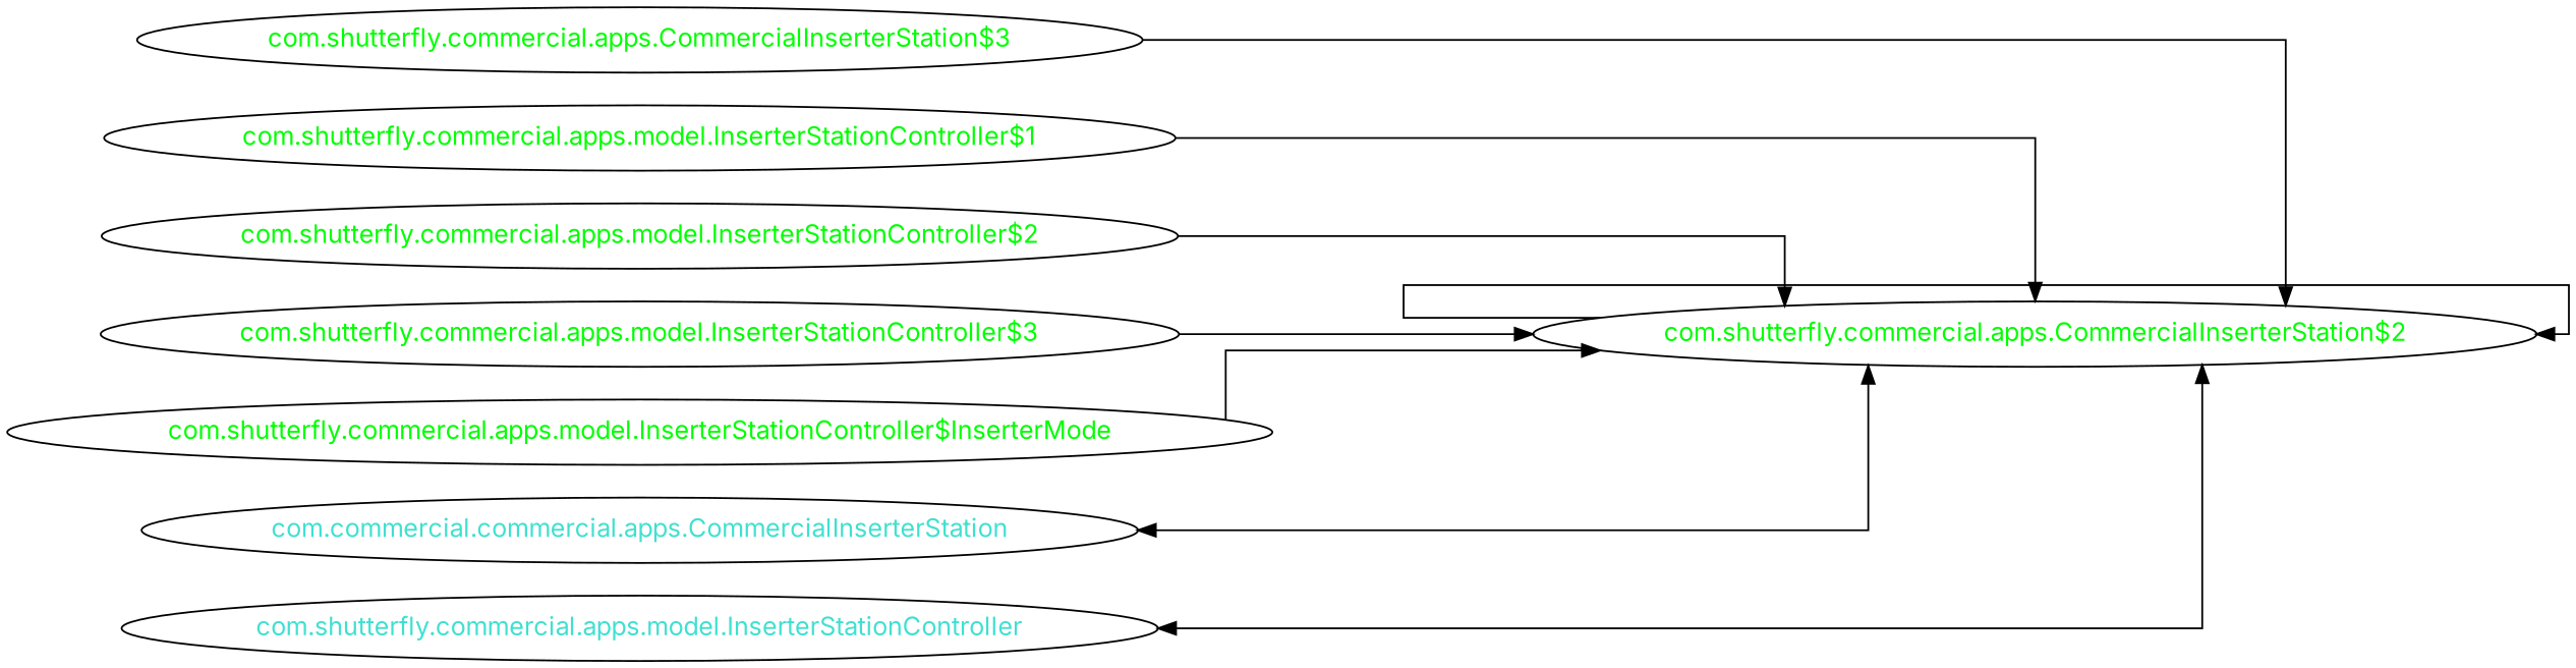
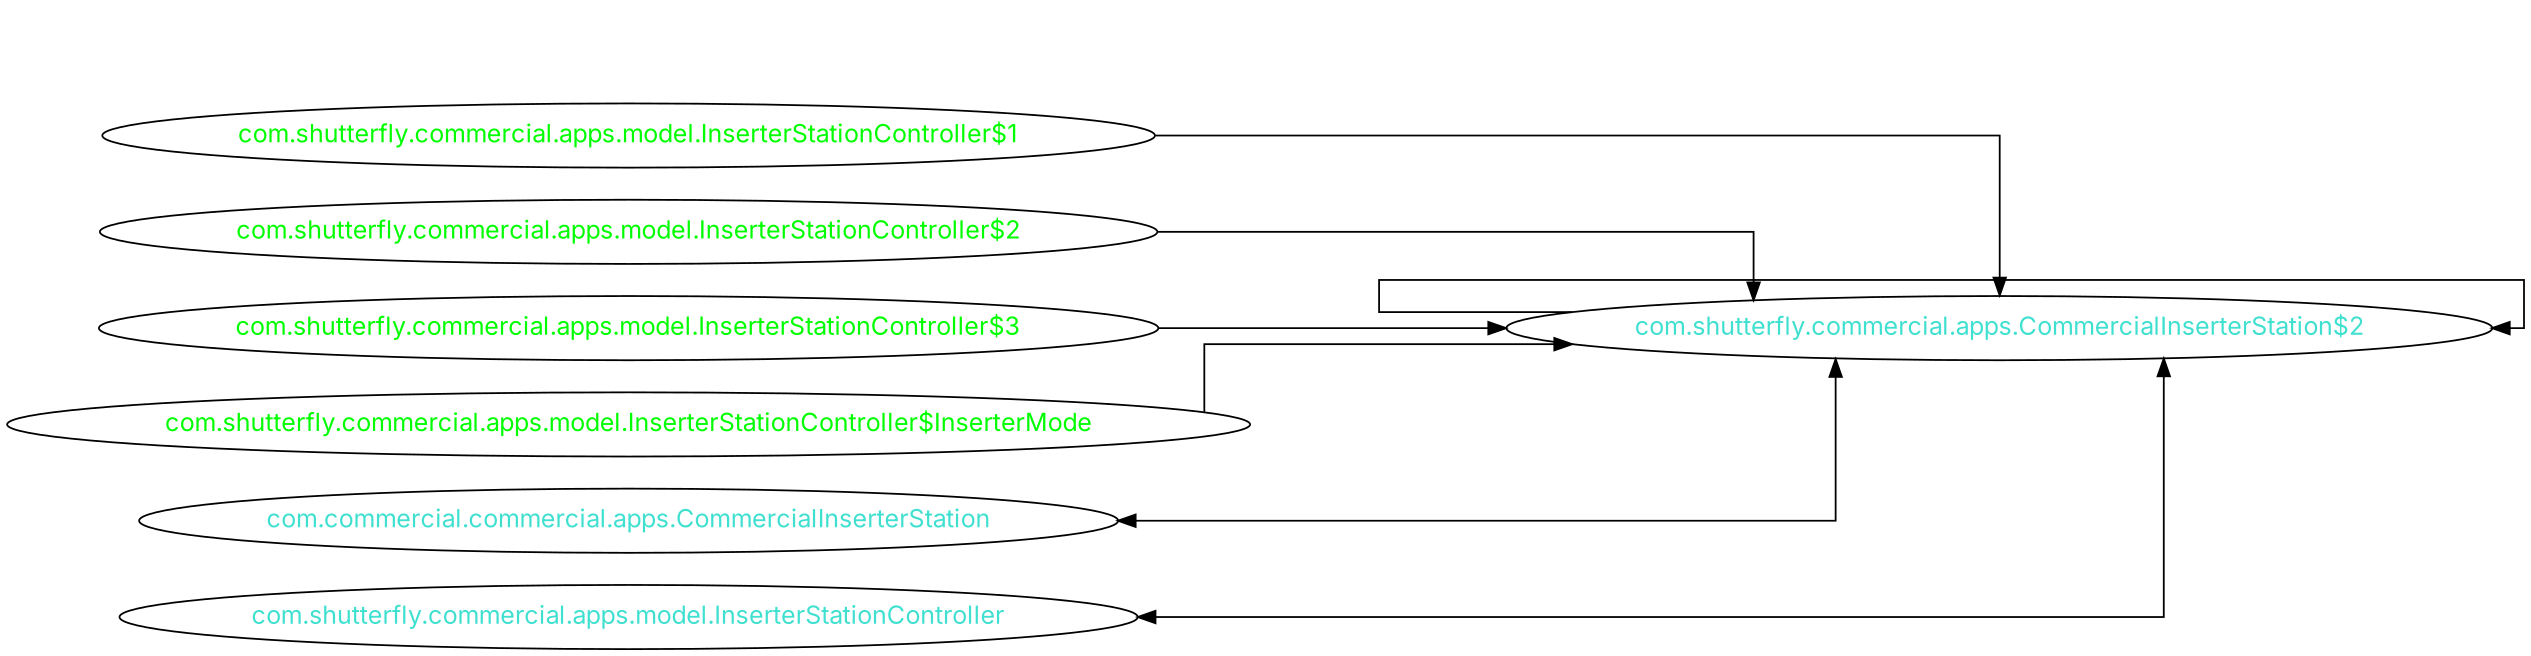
  digraph {
    concentrate=true
    fontname=Inter
    rankdir=LR
    ranksep=2.0
    splines=ortho
    node [fontcolor=green fontname=Inter]
    edge [fontname=Inter]
-   "com.shutterfly.commercial.apps.CommercialInserterStation$2"
-   "com.shutterfly.commercial.apps.CommercialInserterStation$3"
+   "com.shutterfly.commercial.apps.CommercialInserterStation$2" [fontcolor=turquoise]
    "com.shutterfly.commercial.apps.model.InserterStationController$1"
    "com.shutterfly.commercial.apps.model.InserterStationController$2"
    "com.shutterfly.commercial.apps.model.InserterStationController$3"
    "com.shutterfly.commercial.apps.model.InserterStationController$InserterMode"
    n7 [fontcolor=turquoise label="com.commercial.commercial.apps.CommercialInserterStation"]
    "com.shutterfly.commercial.apps.model.InserterStationController" [fontcolor=turquoise]
    "com.shutterfly.commercial.apps.CommercialInserterStation$2" -> "com.shutterfly.commercial.apps.CommercialInserterStation$2"
-   "com.shutterfly.commercial.apps.CommercialInserterStation$3" -> "com.shutterfly.commercial.apps.CommercialInserterStation$2"
    "com.shutterfly.commercial.apps.model.InserterStationController$1" -> "com.shutterfly.commercial.apps.CommercialInserterStation$2"
    "com.shutterfly.commercial.apps.model.InserterStationController$2" -> "com.shutterfly.commercial.apps.CommercialInserterStation$2"
    "com.shutterfly.commercial.apps.model.InserterStationController$3" -> "com.shutterfly.commercial.apps.CommercialInserterStation$2"
    "com.shutterfly.commercial.apps.model.InserterStationController$InserterMode" -> "com.shutterfly.commercial.apps.CommercialInserterStation$2"
    n7 -> "com.shutterfly.commercial.apps.CommercialInserterStation$2" [dir=both]
    "com.shutterfly.commercial.apps.model.InserterStationController" -> "com.shutterfly.commercial.apps.CommercialInserterStation$2" [dir=both]
  }
